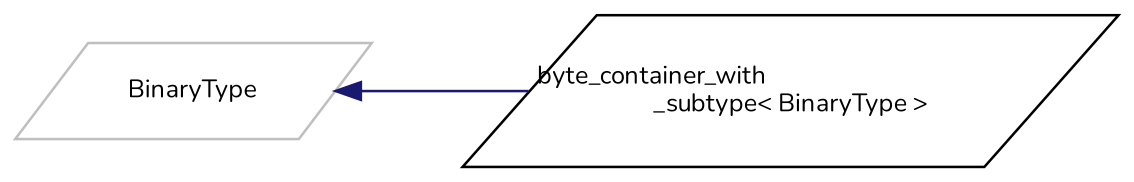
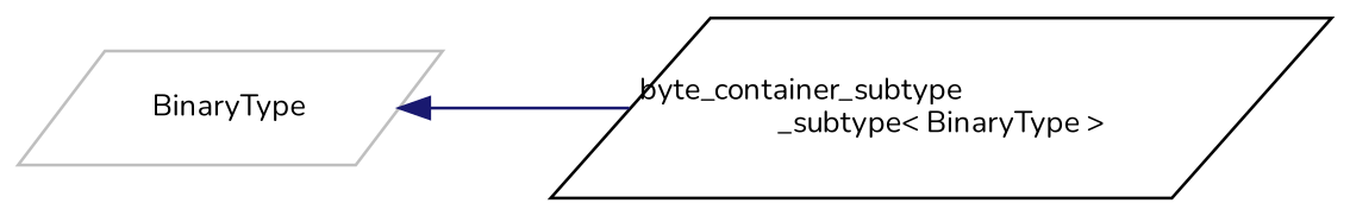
  digraph {
    rankdir=LR
    fontname=Nunito
    node [fillcolor=white fontname=Nunito fontsize=10 shape=parallelogram style=filled]
    n1 [color=grey75 height=0.2 label=BinaryType width=0.4]
-   n2 [color=black height=0.2 label="byte_container_with\l_subtype\< BinaryType \>" width=0.4]
+   n2 [color=black height=0.2 label="byte_container_subtype\l_subtype\< BinaryType \>" width=0.4]
    n1 -> n2 [color=midnightblue dir=back fontname=Nunito fontsize=10 labelfontname=Helvetica labelfontsize=10 style=solid]
  }
